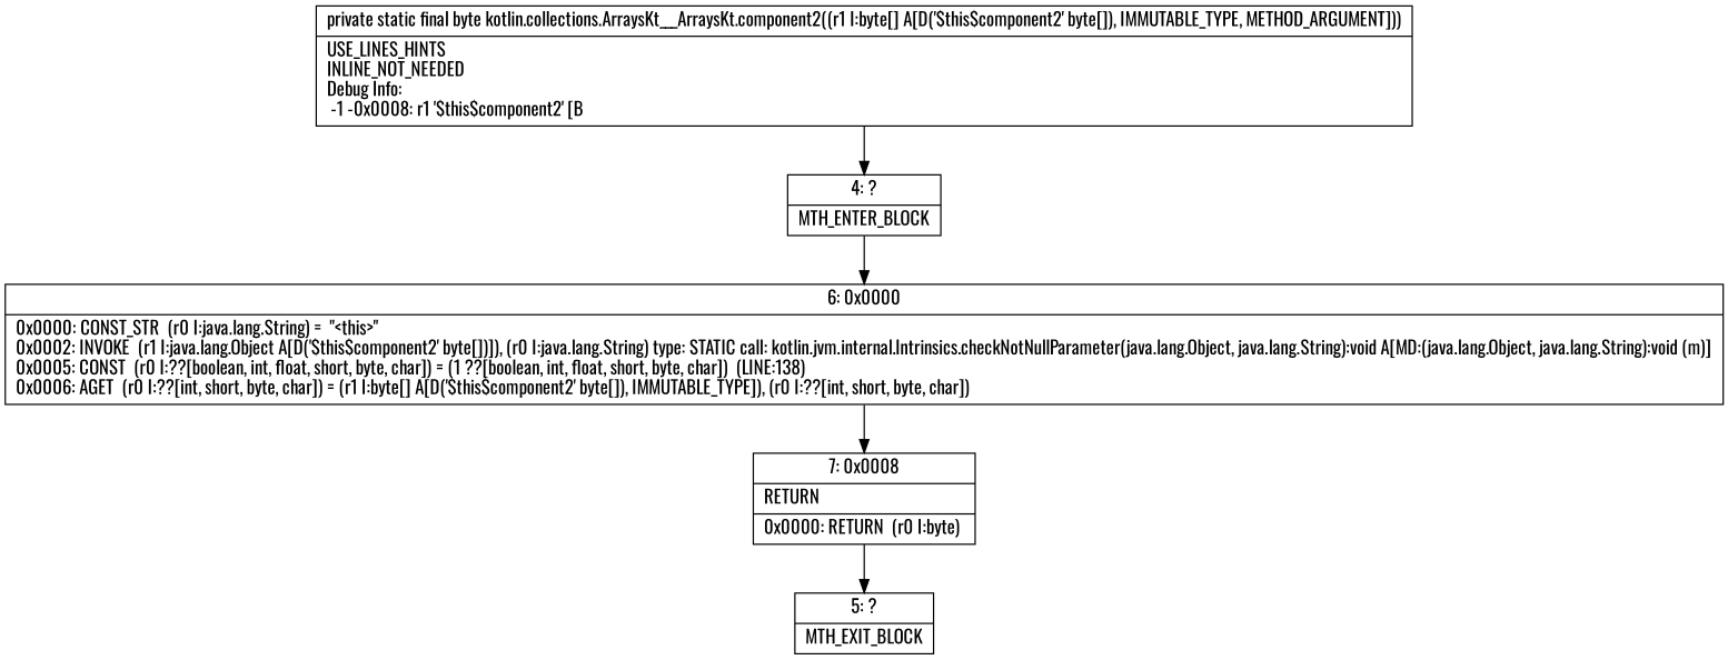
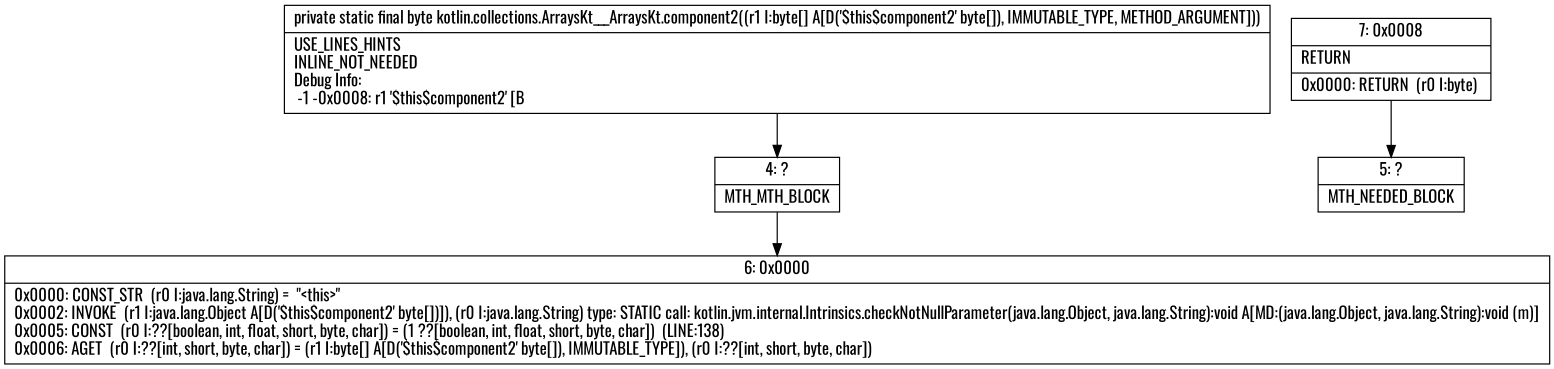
  digraph {
    fontname=Oswald
    node [fontname=Oswald shape=record]
    edge [fontname=Oswald]
-   n1 [label="{4\:\ ?|MTH_ENTER_BLOCK\l}"]
+   n1 [label="{4\:\ ?|MTH_MTH_BLOCK\l}"]
    n2 [label="{6\:\ 0x0000|0x0000: CONST_STR  (r0 I:java.lang.String) =  \"\<this\>\" \l0x0002: INVOKE  (r1 I:java.lang.Object A[D('$this$component2' byte[])]), (r0 I:java.lang.String) type: STATIC call: kotlin.jvm.internal.Intrinsics.checkNotNullParameter(java.lang.Object, java.lang.String):void A[MD:(java.lang.Object, java.lang.String):void (m)]\l0x0005: CONST  (r0 I:??[boolean, int, float, short, byte, char]) = (1 ??[boolean, int, float, short, byte, char])  (LINE:138)\l0x0006: AGET  (r0 I:??[int, short, byte, char]) = (r1 I:byte[] A[D('$this$component2' byte[]), IMMUTABLE_TYPE]), (r0 I:??[int, short, byte, char]) \l}"]
    n3 [label="{7\:\ 0x0008|RETURN\l|0x0000: RETURN  (r0 I:byte) \l}"]
-   n4 [label="{5\:\ ?|MTH_EXIT_BLOCK\l}"]
+   n4 [label="{5\:\ ?|MTH_NEEDED_BLOCK\l}"]
    n5 [label="{private static final byte kotlin.collections.ArraysKt___ArraysKt.component2((r1 I:byte[] A[D('$this$component2' byte[]), IMMUTABLE_TYPE, METHOD_ARGUMENT]))  | USE_LINES_HINTS\lINLINE_NOT_NEEDED\lDebug Info:\l  \-1 \-0x0008: r1 '$this$component2' [B\l}"]
    n1 -> n2
-   n2 -> n3
    n3 -> n4
    n5 -> n1
  }
